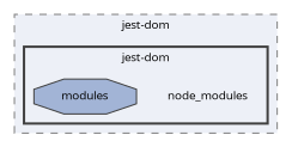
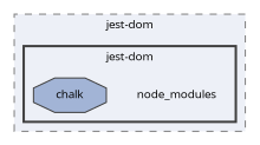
  digraph {
    compound=true
    fontname="Open Sans"
    node [fontname="Open Sans" fontsize=10]
    n1 [height=0.2 label=node_modules shape=plaintext width=0.4]
-   n2 [color=grey25 fillcolor="#a2b4d6" height=0.2 label=modules shape=octagon style=filled width=0.4]
+   n2 [color=grey25 fillcolor="#a2b4d6" height=0.2 label=chalk shape=octagon style=filled width=0.4]
    subgraph cluster_1 {
      bgcolor="#edf0f7"
      fontsize=10
      label="jest-dom"
      pencolor=grey50
      style="filled,dashed"
      subgraph cluster_2 {
        bgcolor="#edf0f7"
        fontsize=10
        pencolor=grey25
        style="filled,bold"
        n1
        n2
      }
    }
  }
